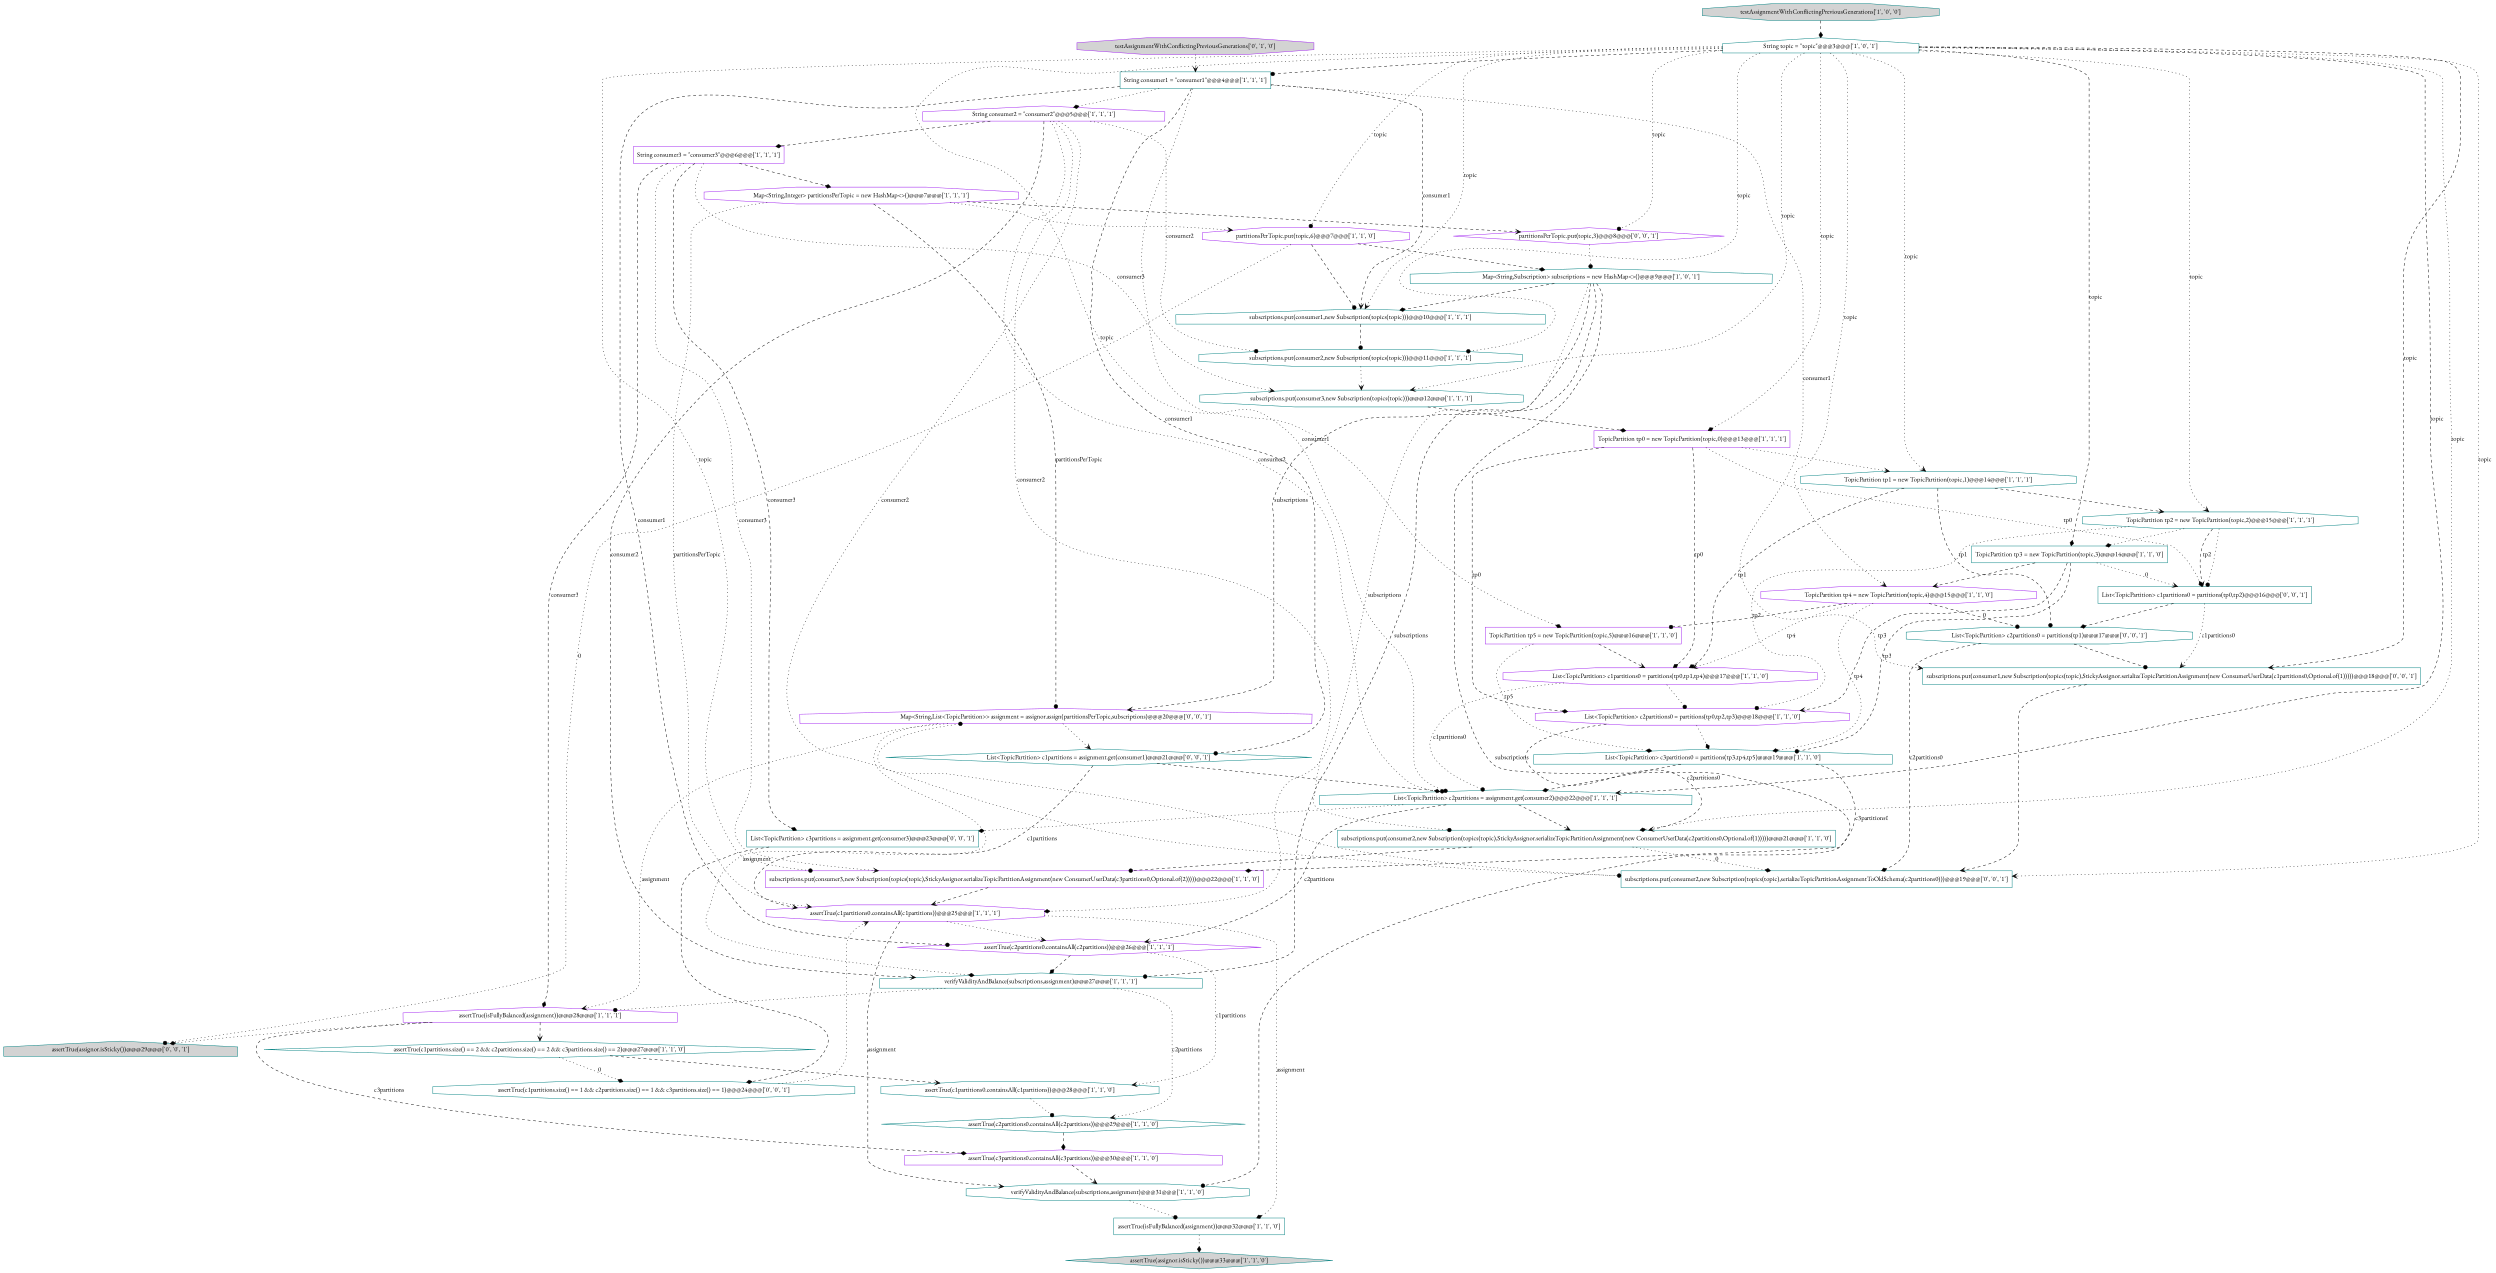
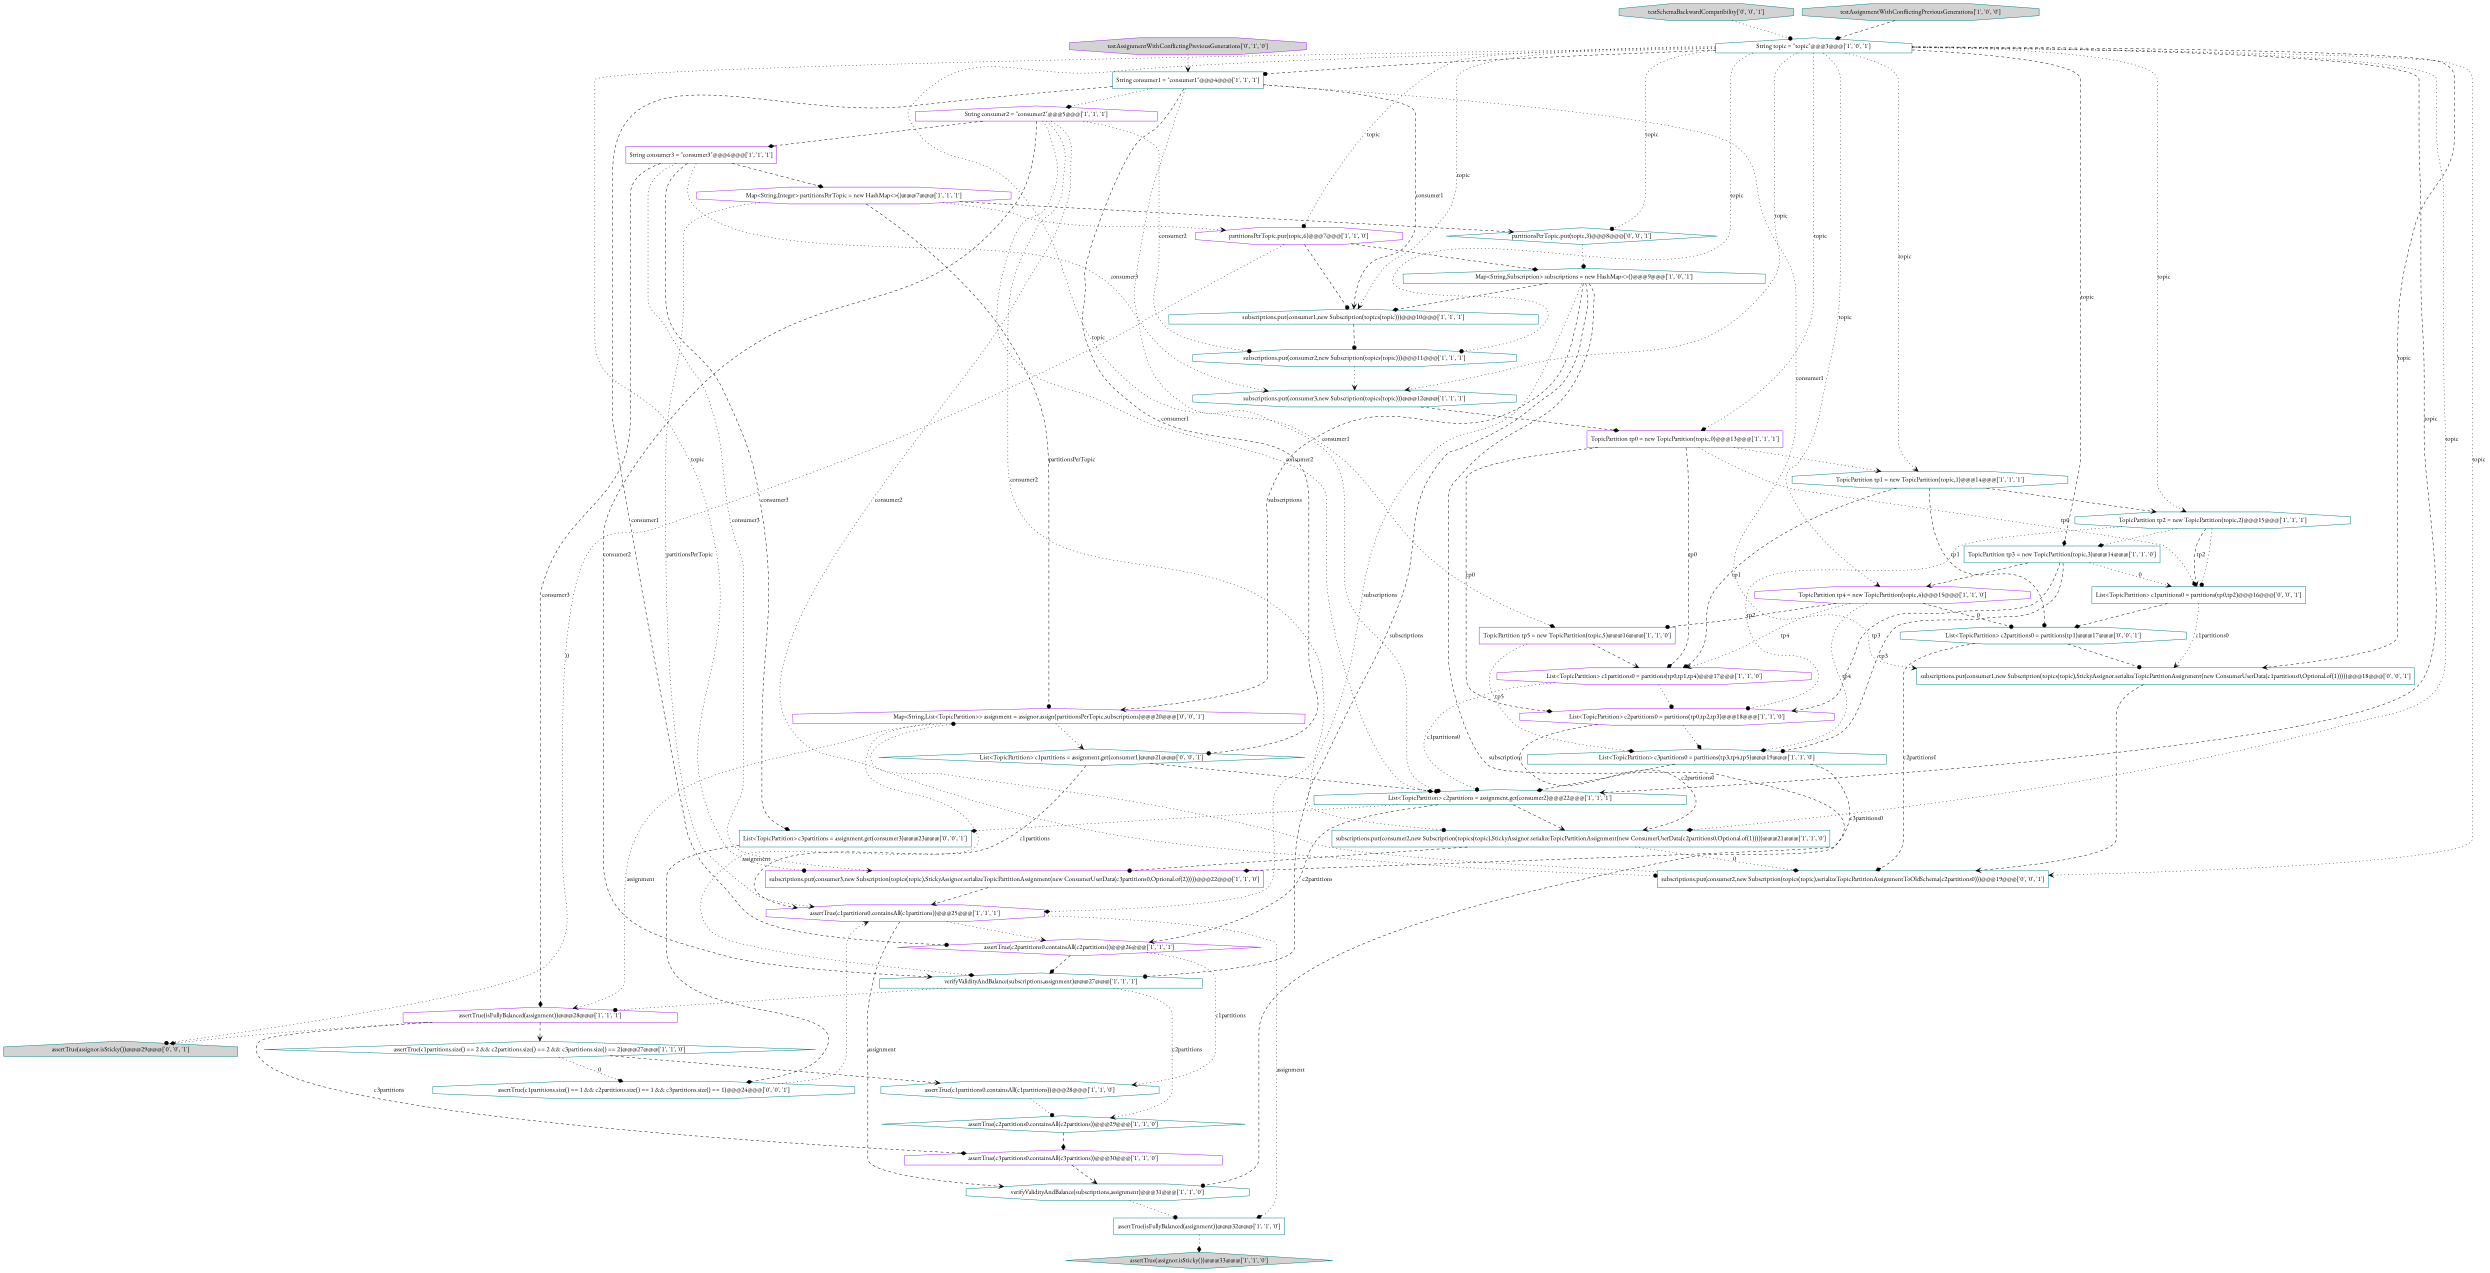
  digraph {
    fontname="EB Garamond"
    node [color=teal fillcolor=white fontname="EB Garamond" shape=octagon style=filled]
    edge [arrowhead=vee fontname="EB Garamond" style=dotted]
    n1 [color=purple label="Map<String,List<TopicPartition>> assignment = assignor.assign(partitionsPerTopic,subscriptions)@@@20@@@['0', '0', '1']" shape=house]
    n2 [label="List<TopicPartition> c1partitions = assignment.get(consumer1)@@@21@@@['0', '0', '1']" shape=diamond]
    n3 [color=purple label="assertTrue(isFullyBalanced(assignment))@@@28@@@['1', '1', '1']" shape=house]
    n4 [label="verifyValidityAndBalance(subscriptions,assignment)@@@27@@@['1', '1', '1']" shape=house]
    n5 [label="List<TopicPartition> c2partitions = assignment.get(consumer2)@@@22@@@['1', '1', '1']" shape=house]
    n6 [color=purple label="assertTrue(c1partitions0.containsAll(c1partitions))@@@25@@@['1', '1', '1']"]
    n7 [fillcolor=lightgray label="assertTrue(assignor.isSticky())@@@29@@@['0', '0', '1']" shape=house]
    n8 [label="assertTrue(c1partitions.size() == 2 && c2partitions.size() == 2 && c3partitions.size() == 2)@@@27@@@['1', '1', '0']" shape=diamond]
    n9 [color=purple label="assertTrue(c3partitions0.containsAll(c3partitions))@@@30@@@['1', '1', '0']" shape=house]
    n10 [label="assertTrue(c2partitions0.containsAll(c2partitions))@@@29@@@['1', '1', '0']" shape=diamond]
    n11 [label="String topic = \"topic\"@@@3@@@['1', '0', '1']" shape=house]
    n12 [label="TopicPartition tp1 = new TopicPartition(topic,1)@@@14@@@['1', '1', '1']"]
    n13 [color=purple label="subscriptions.put(consumer3,new Subscription(topics(topic),StickyAssignor.serializeTopicPartitionAssignment(new ConsumerUserData(c3partitions0,Optional.of(2)))))@@@22@@@['1', '1', '0']" shape=box]
    n14 [label="subscriptions.put(consumer2,new Subscription(topics(topic),serializeTopicPartitionAssignmentToOldSchema(c2partitions0)))@@@19@@@['0', '0', '1']" shape=box]
    n15 [label="TopicPartition tp3 = new TopicPartition(topic,3)@@@14@@@['1', '1', '0']" shape=box]
    n16 [label="subscriptions.put(consumer2,new Subscription(topics(topic),StickyAssignor.serializeTopicPartitionAssignment(new ConsumerUserData(c2partitions0,Optional.of(1)))))@@@21@@@['1', '1', '0']" shape=box]
    n17 [label="subscriptions.put(consumer2,new Subscription(topics(topic)))@@@11@@@['1', '1', '1']"]
    n18 [label="subscriptions.put(consumer1,new Subscription(topics(topic)))@@@10@@@['1', '1', '1']" shape=house]
    n19 [label="String consumer1 = \"consumer1\"@@@4@@@['1', '1', '1']" shape=box]
    n20 [label="subscriptions.put(consumer1,new Subscription(topics(topic),StickyAssignor.serializeTopicPartitionAssignment(new ConsumerUserData(c1partitions0,Optional.of(1)))))@@@18@@@['0', '0', '1']" shape=box]
    n21 [label="subscriptions.put(consumer3,new Subscription(topics(topic)))@@@12@@@['1', '1', '1']"]
-   n22 [color=purple label="partitionsPerTopic.put(topic,3)@@@8@@@['0', '0', '1']" shape=diamond]
+   n22 [label="partitionsPerTopic.put(topic,3)@@@8@@@['0', '0', '1']" shape=diamond]
    n23 [color=purple label="partitionsPerTopic.put(topic,6)@@@7@@@['1', '1', '0']"]
    n24 [color=purple label="TopicPartition tp4 = new TopicPartition(topic,4)@@@15@@@['1', '1', '0']"]
    n25 [label="TopicPartition tp2 = new TopicPartition(topic,2)@@@15@@@['1', '1', '1']"]
    n26 [color=purple label="TopicPartition tp0 = new TopicPartition(topic,0)@@@13@@@['1', '1', '1']" shape=box]
    n27 [color=purple label="TopicPartition tp5 = new TopicPartition(topic,5)@@@16@@@['1', '1', '0']" shape=box]
    n28 [color=purple label="assertTrue(c2partitions0.containsAll(c2partitions))@@@26@@@['1', '1', '1']" shape=diamond]
    n29 [label="List<TopicPartition> c3partitions = assignment.get(consumer3)@@@23@@@['0', '0', '1']" shape=box]
    n30 [color=purple label="List<TopicPartition> c1partitions0 = partitions(tp0,tp1,tp4)@@@17@@@['1', '1', '0']"]
    n31 [label="List<TopicPartition> c2partitions0 = partitions(tp1)@@@17@@@['0', '0', '1']"]
    n32 [color=purple label="List<TopicPartition> c2partitions0 = partitions(tp0,tp2,tp3)@@@18@@@['1', '1', '0']"]
    n33 [label="List<TopicPartition> c3partitions0 = partitions(tp3,tp4,tp5)@@@19@@@['1', '1', '0']" shape=house]
    n34 [label="List<TopicPartition> c1partitions0 = partitions(tp0,tp2)@@@16@@@['0', '0', '1']" shape=box]
    n35 [color=purple label="String consumer2 = \"consumer2\"@@@5@@@['1', '1', '1']" shape=house]
    n36 [label="Map<String,Subscription> subscriptions = new HashMap<>()@@@9@@@['1', '0', '1']" shape=house]
    n37 [color=purple fillcolor=lightgray label="testAssignmentWithConflictingPreviousGenerations['0', '1', '0']"]
    n38 [label="assertTrue(c1partitions0.containsAll(c1partitions))@@@28@@@['1', '1', '0']"]
    n39 [label="assertTrue(c1partitions.size() == 1 && c2partitions.size() == 1 && c3partitions.size() == 1)@@@24@@@['0', '0', '1']"]
    n40 [color=purple label="Map<String,Integer> partitionsPerTopic = new HashMap<>()@@@7@@@['1', '1', '1']"]
    n41 [label="verifyValidityAndBalance(subscriptions,assignment)@@@31@@@['1', '1', '0']"]
    n42 [label="assertTrue(isFullyBalanced(assignment))@@@32@@@['1', '1', '0']" shape=box]
    n43 [color=purple label="String consumer3 = \"consumer3\"@@@6@@@['1', '1', '1']" shape=box]
    n44 [fillcolor=lightgray label="assertTrue(assignor.isSticky())@@@33@@@['1', '1', '0']" shape=diamond]
+   n45 [fillcolor=lightgray label="testSchemaBackwardCompatibility['0', '0', '1']"]
    n46 [fillcolor=lightgray label="testAssignmentWithConflictingPreviousGenerations['1', '0', '0']"]
    n1 -> n2
    n1 -> n3 [label=assignment]
    n1 -> n4 [arrowhead=diamond label=assignment]
    n2 -> n5 [arrowhead=dot style=dashed]
    n2 -> n6 [label=c1partitions style=dashed]
    n3 -> n7 [arrowhead=diamond]
    n3 -> n8 [style=dashed]
    n3 -> n9 [arrowhead=diamond label=c3partitions style=dashed]
    n4 -> n3 [arrowhead=dot]
    n4 -> n10 [label=c2partitions]
    n5 -> n16 [style=dashed]
    n5 -> n28 [label=c2partitions style=dashed]
    n5 -> n29 [arrowhead=diamond]
    n6 -> n28
    n6 -> n41 [label=assignment style=dashed]
    n6 -> n42 [arrowhead=diamond label=assignment]
    n8 -> n38 [style=dashed]
    n8 -> n39 [arrowhead=diamond label=0]
    n9 -> n41 [style=dashed]
    n10 -> n9 [arrowhead=diamond style=dashed]
    n11 -> n5 [label=topic style=dashed]
    n11 -> n12 [label=topic]
    n11 -> n13 [arrowhead=dot label=topic]
    n11 -> n14 [label=topic]
    n11 -> n15 [arrowhead=diamond label=topic style=dashed]
    n11 -> n16 [arrowhead=diamond label=topic]
    n11 -> n17 [arrowhead=dot label=topic]
    n11 -> n18 [label=topic]
    n11 -> n19 [arrowhead=dot style=dashed]
    n11 -> n20 [label=topic style=dashed]
    n11 -> n21 [label=topic]
    n11 -> n22 [arrowhead=dot label=topic]
    n11 -> n23 [arrowhead=dot label=topic]
    n11 -> n24 [label=topic]
    n11 -> n25 [label=topic]
    n11 -> n26 [arrowhead=diamond label=topic]
    n11 -> n27 [arrowhead=diamond label=topic]
    n12 -> n25 [style=dashed]
    n12 -> n30 [arrowhead=diamond label=tp1 style=dashed]
    n12 -> n31 [arrowhead=dot label=tp1 style=dashed]
    n13 -> n6 [style=dashed]
    n14 -> n1 [arrowhead=dot]
    n15 -> n24 [style=dashed]
    n15 -> n32 [label=tp3 style=dashed]
    n15 -> n33 [arrowhead=dot label=tp3 style=dashed]
    n15 -> n34 [label=0]
    n16 -> n13 [arrowhead=dot style=dashed]
    n16 -> n14 [arrowhead=diamond label=0]
    n17 -> n21
    n18 -> n17 [arrowhead=dot style=dashed]
    n19 -> n2 [arrowhead=dot label=consumer1 style=dashed]
    n19 -> n5 [arrowhead=dot label=consumer1]
    n19 -> n18 [label=consumer1 style=dashed]
    n19 -> n20 [label=consumer1]
    n19 -> n28 [arrowhead=dot label=consumer1 style=dashed]
    n19 -> n35 [arrowhead=diamond]
    n20 -> n14 [style=dashed]
    n21 -> n26 [arrowhead=diamond style=dashed]
    n22 -> n36 [arrowhead=dot]
    n23 -> n7 [arrowhead=dot label=0]
    n23 -> n18 [arrowhead=dot style=dashed]
    n23 -> n36 [arrowhead=diamond style=dashed]
    n24 -> n27 [arrowhead=dot style=dashed]
    n24 -> n30 [label=tp4]
    n24 -> n31 [arrowhead=dot label=0 style=dashed]
    n24 -> n33 [arrowhead=diamond label=tp4]
    n25 -> n15 [arrowhead=diamond]
    n25 -> n32 [arrowhead=dot label=tp2]
    n25 -> n34 [arrowhead=dot]
    n25 -> n34 [label=tp2 style=dashed]
    n26 -> n12
    n26 -> n30 [arrowhead=diamond label=tp0 style=dashed]
    n26 -> n32 [arrowhead=diamond label=tp0 style=dashed]
    n26 -> n34 [arrowhead=diamond label=tp0]
    n27 -> n30 [style=dashed]
    n27 -> n33 [arrowhead=diamond label=tp5]
    n28 -> n4 [arrowhead=diamond style=dashed]
    n28 -> n38 [label=c1partitions]
    n29 -> n39 [arrowhead=diamond style=dashed]
    n30 -> n5 [arrowhead=dot label=c1partitions0]
    n30 -> n32 [arrowhead=dot]
    n31 -> n14 [arrowhead=diamond label=c2partitions0 style=dashed]
    n31 -> n20 [arrowhead=dot style=dashed]
    n32 -> n16 [label=c2partitions0 style=dashed]
    n32 -> n33 [arrowhead=diamond]
    n33 -> n5 [arrowhead=diamond style=dashed]
    n33 -> n13 [arrowhead=diamond label=c3partitions0 style=dashed]
    n34 -> n20 [label=c1partitions0]
    n34 -> n31 [arrowhead=diamond style=dashed]
    n35 -> n4 [label=consumer2 style=dashed]
    n35 -> n5 [arrowhead=diamond label=consumer2]
    n35 -> n14 [arrowhead=dot label=consumer2]
    n35 -> n16 [arrowhead=dot label=consumer2]
    n35 -> n17 [arrowhead=dot label=consumer2]
    n35 -> n43 [arrowhead=diamond style=dashed]
    n36 -> n1 [label=subscriptions style=dashed]
    n36 -> n4 [arrowhead=dot label=subscriptions style=dashed]
    n36 -> n6 [arrowhead=diamond label=subscriptions]
    n36 -> n18 [arrowhead=diamond style=dashed]
    n36 -> n41 [arrowhead=dot label=subscriptions style=dashed]
    n37 -> n19
    n38 -> n10 [arrowhead=dot]
    n39 -> n6
    n40 -> n1 [arrowhead=dot label=partitionsPerTopic style=dashed]
    n40 -> n6 [label=partitionsPerTopic]
    n40 -> n22 [style=dashed]
    n40 -> n23
    n41 -> n42 [arrowhead=dot]
    n42 -> n44 [arrowhead=diamond]
    n43 -> n3 [arrowhead=diamond label=consumer3 style=dashed]
    n43 -> n13 [label=consumer3]
    n43 -> n21 [label=consumer3]
    n43 -> n29 [arrowhead=diamond label=consumer3 style=dashed]
    n43 -> n40 [arrowhead=diamond style=dashed]
+   n45 -> n11 [arrowhead=dot]
    n46 -> n11 [arrowhead=diamond style=dashed]
  }
